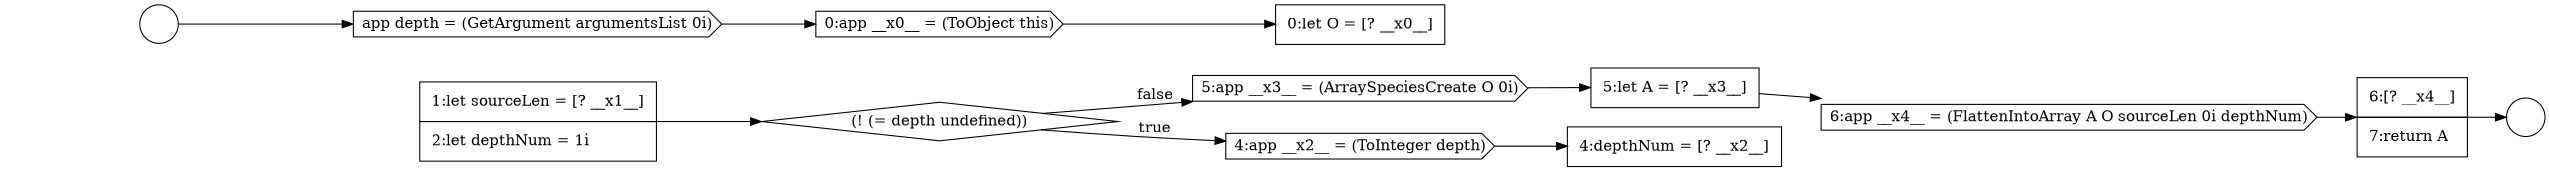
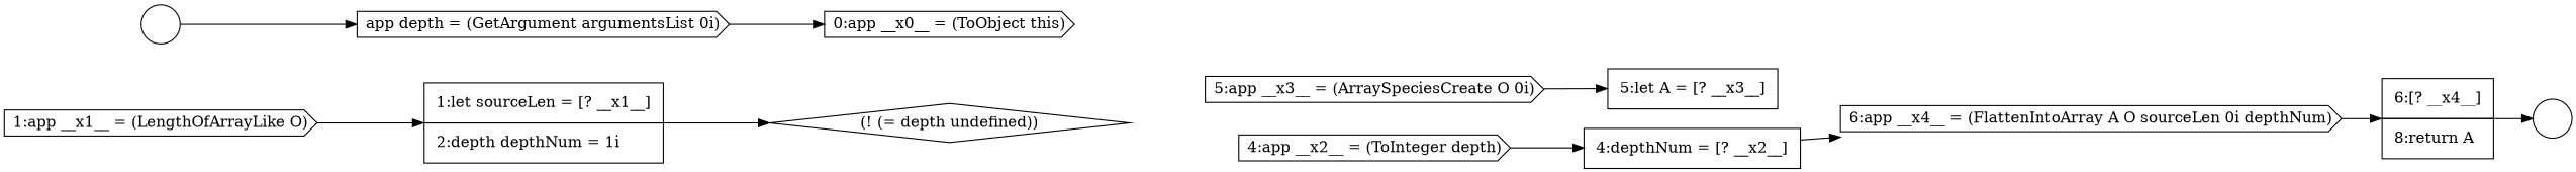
  digraph {
    rankdir=LR
    node [color=black fillcolor=white shape=cds style=filled]
    edge [color=black]
    n1 [label=<<font color="black">5:app __x3__ = (ArraySpeciesCreate O 0i)</font>>]
    n2 [label=<<font color="black">     <table border="0" cellborder="1" cellspacing="0" cellpadding="10">       <tr><td align="left">5:let A = [? __x3__]</td></tr>     </table>   </font>> margin=0 shape=none]
    n3 [label=<<font color="black">6:app __x4__ = (FlattenIntoArray A O sourceLen 0i depthNum)</font>>]
-   n5 [label=<<font color="black">     <table border="0" cellborder="1" cellspacing="0" cellpadding="10">       <tr><td align="left">1:let sourceLen = [? __x1__]</td></tr>       <tr><td align="left">2:let depthNum = 1i</td></tr>     </table>   </font>> margin=0 shape=none]
+   n4 [label=<<font color="black">1:app __x1__ = (LengthOfArrayLike O)</font>>]
+   n5 [label=<<font color="black">     <table border="0" cellborder="1" cellspacing="0" cellpadding="10">       <tr><td align="left">1:let sourceLen = [? __x1__]</td></tr>       <tr><td align="left">2:depth depthNum = 1i</td></tr>     </table>   </font>> margin=0 shape=none]
    n6 [label=<<font color="black">(! (= depth undefined))</font>> shape=diamond]
    n7 [label=" " shape=circle]
    n8 [label=<<font color="black">app depth = (GetArgument argumentsList 0i)</font>>]
    n9 [label=<<font color="black">0:app __x0__ = (ToObject this)</font>>]
    n10 [label=<<font color="black">     <table border="0" cellborder="1" cellspacing="0" cellpadding="10">       <tr><td align="left">4:depthNum = [? __x2__]</td></tr>     </table>   </font>> margin=0 shape=none]
-   n11 [label=<<font color="black">     <table border="0" cellborder="1" cellspacing="0" cellpadding="10">       <tr><td align="left">6:[? __x4__]</td></tr>       <tr><td align="left">7:return A</td></tr>     </table>   </font>> margin=0 shape=none]
+   n11 [label=<<font color="black">     <table border="0" cellborder="1" cellspacing="0" cellpadding="10">       <tr><td align="left">6:[? __x4__]</td></tr>       <tr><td align="left">8:return A</td></tr>     </table>   </font>> margin=0 shape=none]
    n12 [label=" " shape=circle]
    n13 [label=<<font color="black">4:app __x2__ = (ToInteger depth)</font>>]
-   n14 [label=<<font color="black">     <table border="0" cellborder="1" cellspacing="0" cellpadding="10">       <tr><td align="left">0:let O = [? __x0__]</td></tr>     </table>   </font>> margin=0 shape=none]
    n1 -> n2
-   n2 -> n3
+   n10 -> n3
    n3 -> n11
+   n4 -> n5
    n5 -> n6
-   n6 -> n1 [label=<<font color="black">false</font>>]
-   n6 -> n13 [label=<<font color="black">true</font>>]
    n7 -> n8
    n8 -> n9
-   n9 -> n14
    n11 -> n12
    n13 -> n10
  }
